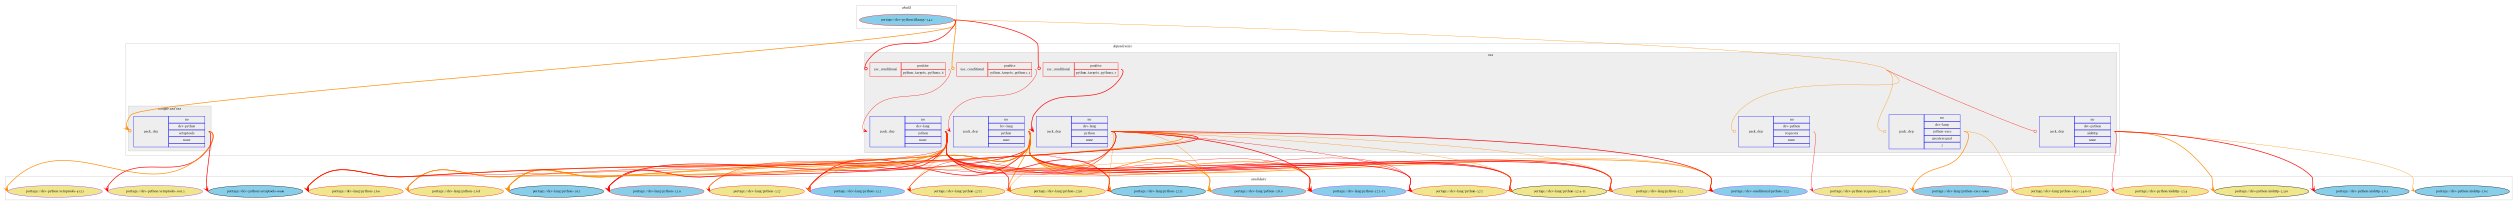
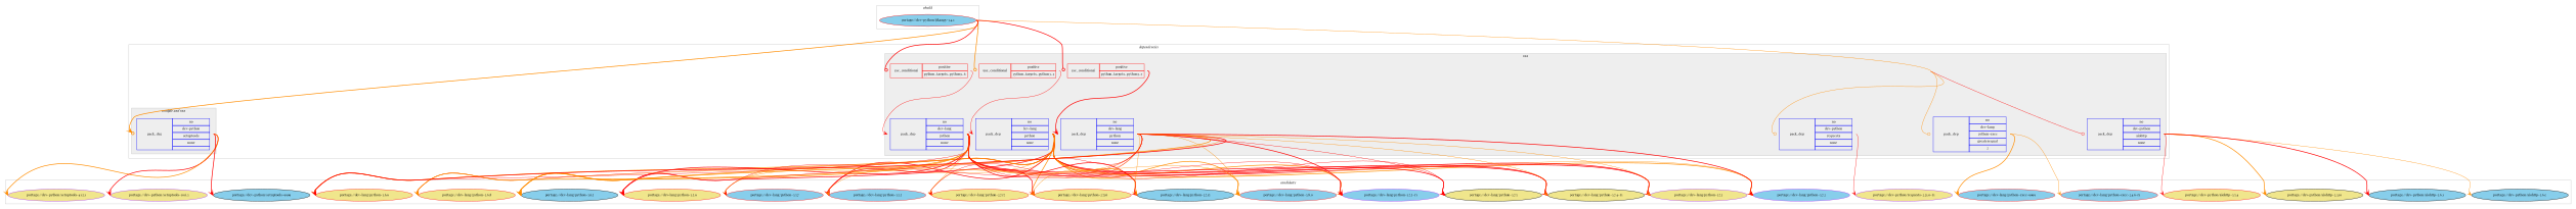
  digraph {
    compound=true
    concentrate=true
    fontname="Playfair Display"
    fontsize=10
    newrank=true
    rankdir=TB
    ranksep=1.5
    node [color=red fillcolor=skyblue fontname="Playfair Display" fontsize=10 style=filled]
    edge [arrowhead=vee color=red fontname="Playfair Display" headport=w style=bold tailport=e weight=100]
    n1 [label="portage://dev-python/jikanpy-3.4.1" width=4]
    n2 [color=blue label=<<TABLE BORDER="0" CELLBORDER="1" CELLSPACING="0" CELLPADDING="4" WIDTH="220"><TR><TD ROWSPAN="6" CELLPADDING="30">pack_dep</TD></TR><TR><TD WIDTH="110">no</TD></TR><TR><TD>dev-python</TD></TR><TR><TD>setuptools</TD></TR><TR><TD>none</TD></TR><TR><TD></TD></TR></TABLE>> shape=none fillcolor="" style=""]
    n3 [color=blue label=<<TABLE BORDER="0" CELLBORDER="1" CELLSPACING="0" CELLPADDING="4" WIDTH="220"><TR><TD ROWSPAN="6" CELLPADDING="30">pack_dep</TD></TR><TR><TD WIDTH="110">no</TD></TR><TR><TD>dev-lang</TD></TR><TR><TD>python</TD></TR><TR><TD>none</TD></TR><TR><TD></TD></TR></TABLE>> shape=none fillcolor="" style=""]
    n4 [label=<<TABLE BORDER="0" CELLBORDER="1" CELLSPACING="0" CELLPADDING="4"><TR><TD ROWSPAN="3" CELLPADDING="10">use_conditional</TD></TR><TR><TD>positive</TD></TR><TR><TD>python_targets_python3_5</TD></TR></TABLE>> shape=none fillcolor="" style=""]
    n5 [color=blue label=<<TABLE BORDER="0" CELLBORDER="1" CELLSPACING="0" CELLPADDING="4" WIDTH="220"><TR><TD ROWSPAN="6" CELLPADDING="30">pack_dep</TD></TR><TR><TD WIDTH="110">no</TD></TR><TR><TD>dev-lang</TD></TR><TR><TD>python</TD></TR><TR><TD>none</TD></TR><TR><TD></TD></TR></TABLE>> shape=none fillcolor="" style=""]
    n6 [label=<<TABLE BORDER="0" CELLBORDER="1" CELLSPACING="0" CELLPADDING="4"><TR><TD ROWSPAN="3" CELLPADDING="10">use_conditional</TD></TR><TR><TD>positive</TD></TR><TR><TD>python_targets_python3_6</TD></TR></TABLE>> shape=none fillcolor="" style=""]
    n7 [color=blue label=<<TABLE BORDER="0" CELLBORDER="1" CELLSPACING="0" CELLPADDING="4" WIDTH="220"><TR><TD ROWSPAN="6" CELLPADDING="30">pack_dep</TD></TR><TR><TD WIDTH="110">no</TD></TR><TR><TD>dev-lang</TD></TR><TR><TD>python</TD></TR><TR><TD>none</TD></TR><TR><TD></TD></TR></TABLE>> shape=none fillcolor="" style=""]
    n8 [label=<<TABLE BORDER="0" CELLBORDER="1" CELLSPACING="0" CELLPADDING="4"><TR><TD ROWSPAN="3" CELLPADDING="10">use_conditional</TD></TR><TR><TD>positive</TD></TR><TR><TD>python_targets_python3_7</TD></TR></TABLE>> shape=none fillcolor="" style=""]
    n9 [color=blue label=<<TABLE BORDER="0" CELLBORDER="1" CELLSPACING="0" CELLPADDING="4" WIDTH="220"><TR><TD ROWSPAN="6" CELLPADDING="30">pack_dep</TD></TR><TR><TD WIDTH="110">no</TD></TR><TR><TD>dev-lang</TD></TR><TR><TD>python-exec</TD></TR><TR><TD>greaterequal</TD></TR><TR><TD>2</TD></TR></TABLE>> shape=none fillcolor="" style=""]
    n10 [color=blue label=<<TABLE BORDER="0" CELLBORDER="1" CELLSPACING="0" CELLPADDING="4" WIDTH="220"><TR><TD ROWSPAN="6" CELLPADDING="30">pack_dep</TD></TR><TR><TD WIDTH="110">no</TD></TR><TR><TD>dev-python</TD></TR><TR><TD>aiohttp</TD></TR><TR><TD>none</TD></TR><TR><TD></TD></TR></TABLE>> shape=none fillcolor="" style=""]
    n11 [color=blue label=<<TABLE BORDER="0" CELLBORDER="1" CELLSPACING="0" CELLPADDING="4" WIDTH="220"><TR><TD ROWSPAN="6" CELLPADDING="30">pack_dep</TD></TR><TR><TD WIDTH="110">no</TD></TR><TR><TD>dev-python</TD></TR><TR><TD>requests</TD></TR><TR><TD>none</TD></TR><TR><TD></TD></TR></TABLE>> shape=none fillcolor="" style=""]
    n12 [color=purple fillcolor=khaki label="portage://dev-python/setuptools-10.6.3" width=4]
    n13 [color=purple fillcolor=khaki label="portage://dev-python/setuptools-41.5.1" width=4]
    n14 [color=black label="portage://dev-python/setuptools-9999" width=4]
    n15 [color=black label="portage://dev-lang/python-2.7.15" width=4]
    n16 [fillcolor=khaki label="portage://dev-lang/python-2.7.16" width=4]
    n17 [fillcolor=khaki label="portage://dev-lang/python-2.7.17" width=4]
-   n18 [color=purple label="portage://dev-lang/python-3.5.5" width=4]
-   n19 [fillcolor=khaki label="portage://dev-lang/python-3.5.7" width=4]
-   n20 [label="portage://dev-lang/python-3.5.9" width=4]
+   n18 [label="portage://dev-lang/python-3.5.5" width=4]
+   n19 [label="portage://dev-lang/python-3.5.7" width=4]
+   n20 [fillcolor=khaki label="portage://dev-lang/python-3.5.9" width=4]
    n21 [color=black label="portage://dev-lang/python-3.6.5" width=4]
    n22 [fillcolor=khaki label="portage://dev-lang/python-3.6.8" width=4]
    n23 [fillcolor=khaki label="portage://dev-lang/python-3.6.9" width=4]
-   n24 [color=purple label="portage://dev-conditional/python-3.7.2" width=4]
+   n24 [color=purple label="portage://dev-lang/python-3.7.2" width=4]
    n25 [color=purple fillcolor=khaki label="portage://dev-lang/python-3.7.3" width=4]
    n26 [color=black fillcolor=khaki label="portage://dev-lang/python-3.7.4-r1" width=4]
-   n27 [fillcolor=khaki label="portage://dev-lang/python-3.7.5" width=4]
+   n27 [color=black fillcolor=khaki label="portage://dev-lang/python-3.7.5" width=4]
    n28 [color=purple label="portage://dev-lang/python-3.7.5-r1" width=4]
    n29 [label="portage://dev-lang/python-3.8.0" width=4]
-   n30 [fillcolor=khaki label="portage://dev-lang/python-exec-2.4.6-r1" width=4]
+   n30 [label="portage://dev-lang/python-exec-2.4.6-r1" width=4]
    n31 [label="portage://dev-lang/python-exec-9999" width=4]
    n32 [color=black fillcolor=khaki label="portage://dev-python/aiohttp-2.3.10" width=4]
    n33 [fillcolor=khaki label="portage://dev-python/aiohttp-3.5.4" width=4]
    n34 [color=black label="portage://dev-python/aiohttp-3.6.0" width=4]
    n35 [color=black label="portage://dev-python/aiohttp-3.6.1" width=4]
    n36 [color=purple fillcolor=khaki label="portage://dev-python/requests-2.21.0-r1" width=4]
    subgraph cluster_1 {
      color=gray
      label=<<i>ebuild</i>>
      rank=same
      n1
    }
    subgraph cluster_2 {
      color=gray
      label=<<i>dependencies</i>>
      subgraph cluster_3 {
        color=gray
        fillcolor="#eeeeee"
        label=<<i>compile</i>>
        style=filled
      }
      subgraph cluster_4 {
        color=gray
        fillcolor="#eeeeee"
        label=<<i>compile and run</i>>
        style=filled
        subgraph sub_5 {
          color=gray
          fillcolor="#eeeeee"
          label=<<i>compile and run</i>>
          style=filled
          n2
        }
      }
      subgraph cluster_6 {
        color=gray
        fillcolor="#eeeeee"
        label=<<i>run</i>>
        style=filled
        subgraph sub_7 {
          color=gray
          fillcolor="#eeeeee"
          label=<<i>run</i>>
          style=filled
          n4
          subgraph sub_8 {
            color=gray
            fillcolor="#eeeeee"
            label=<<i>run</i>>
            style=filled
            n3
          }
        }
        subgraph sub_9 {
          color=gray
          fillcolor="#eeeeee"
          label=<<i>run</i>>
          style=filled
          n6
          subgraph sub_10 {
            color=gray
            fillcolor="#eeeeee"
            label=<<i>run</i>>
            style=filled
            n5
          }
        }
        subgraph sub_11 {
          color=gray
          fillcolor="#eeeeee"
          label=<<i>run</i>>
          style=filled
          n8
          subgraph sub_12 {
            color=gray
            fillcolor="#eeeeee"
            label=<<i>run</i>>
            style=filled
            n7
          }
        }
        subgraph sub_13 {
          color=gray
          fillcolor="#eeeeee"
          label=<<i>run</i>>
          style=filled
          n9
        }
        subgraph sub_14 {
          color=gray
          fillcolor="#eeeeee"
          label=<<i>run</i>>
          style=filled
          n10
        }
        subgraph sub_15 {
          color=gray
          fillcolor="#eeeeee"
          label=<<i>run</i>>
          style=filled
          n11
        }
      }
    }
    subgraph cluster_16 {
      color=gray
      label=<<i>candidates</i>>
      rank=same
      subgraph sub_17 {
        color=black
        label=<<i>candidates</i>>
        nodesep=1
        rank=same
        n12
        n13
        n14
      }
      subgraph sub_18 {
        color=black
        label=<<i>candidates</i>>
        nodesep=1
        rank=same
        n15
        n16
        n17
        n18
        n19
        n20
        n21
        n22
        n23
        n24
        n25
        n26
        n27
        n28
        n29
      }
      subgraph sub_19 {
        color=black
        label=<<i>candidates</i>>
        nodesep=1
        rank=same
        n15
        n16
        n17
        n18
        n19
        n20
        n21
        n22
        n23
        n24
        n25
        n26
        n27
        n28
        n29
      }
      subgraph sub_20 {
        color=black
        label=<<i>candidates</i>>
        nodesep=1
        rank=same
        n15
        n16
        n17
        n18
        n19
        n20
        n21
        n22
        n23
        n24
        n25
        n26
        n27
        n28
        n29
      }
      subgraph sub_21 {
        color=black
        label=<<i>candidates</i>>
        nodesep=1
        rank=same
        n30
        n31
      }
      subgraph sub_22 {
        color=black
        label=<<i>candidates</i>>
        nodesep=1
        rank=same
        n32
        n33
        n34
        n35
      }
      subgraph sub_23 {
        color=black
        label=<<i>candidates</i>>
        nodesep=1
        rank=same
        n36
      }
    }
    n1 -> n2 [arrowhead=odotvee color=darkorange weight=20]
    n1 -> n4 [arrowhead=odot color=darkorange weight=20]
    n1 -> n6 [arrowhead=odot weight=20]
    n1 -> n8 [arrowhead=odot weight=20]
    n1 -> n9 [arrowhead=odot color=darkorange style=solid weight=20]
    n1 -> n10 [arrowhead=odot style=solid weight=20]
    n1 -> n11 [arrowhead=odot color=darkorange style=solid weight=20]
    n2 -> n12
    n2 -> n13 [color=darkorange]
    n2 -> n14
    n3 -> n15 [color=darkorange]
    n3 -> n16 [color=darkorange]
    n3 -> n17 [color=darkorange style=solid]
    n3 -> n18
    n3 -> n19 [color=darkorange style=solid]
    n3 -> n20
    n3 -> n21 [color=darkorange]
    n3 -> n22 [style=solid]
    n3 -> n23 [color=darkorange]
    n3 -> n24 [color=darkorange]
    n3 -> n25
    n3 -> n26
    n3 -> n27 [style=solid]
    n3 -> n28 [color=darkorange]
    n3 -> n29 [color=darkorange]
    n4 -> n3 [style=solid weight=20]
    n5 -> n15
    n5 -> n16
    n5 -> n17 [color=darkorange style=solid]
    n5 -> n18
    n5 -> n19 [color=darkorange style=solid]
    n5 -> n20
    n5 -> n21 [color=darkorange]
    n5 -> n22 [color=darkorange]
    n5 -> n23 [style=solid]
    n5 -> n24 [color=darkorange style=solid]
    n5 -> n25
    n5 -> n26
    n5 -> n27
    n5 -> n28 [style=solid]
    n5 -> n29 [color=darkorange style=solid]
    n6 -> n5 [style=solid weight=20]
    n7 -> n15 [color=darkorange style=solid]
    n7 -> n16 [color=darkorange style=solid]
    n7 -> n17 [style=solid]
    n7 -> n18 [color=darkorange style=solid]
    n7 -> n19 [style=solid]
    n7 -> n20 [style=solid]
    n7 -> n21 [color=darkorange]
    n7 -> n22 [color=darkorange style=solid]
    n7 -> n23
    n7 -> n24
    n7 -> n25 [color=darkorange style=solid]
    n7 -> n26 [color=darkorange style=solid]
    n7 -> n27 [style=solid]
    n7 -> n28
    n7 -> n29 [color=darkorange style=solid]
    n8 -> n7 [weight=20]
    n9 -> n30 [color=darkorange style=solid]
    n9 -> n31 [color=darkorange]
    n10 -> n32 [color=darkorange]
    n10 -> n33 [style=solid]
    n10 -> n34 [color=darkorange style=solid]
    n10 -> n35
    n11 -> n36 [style=solid]
  }
